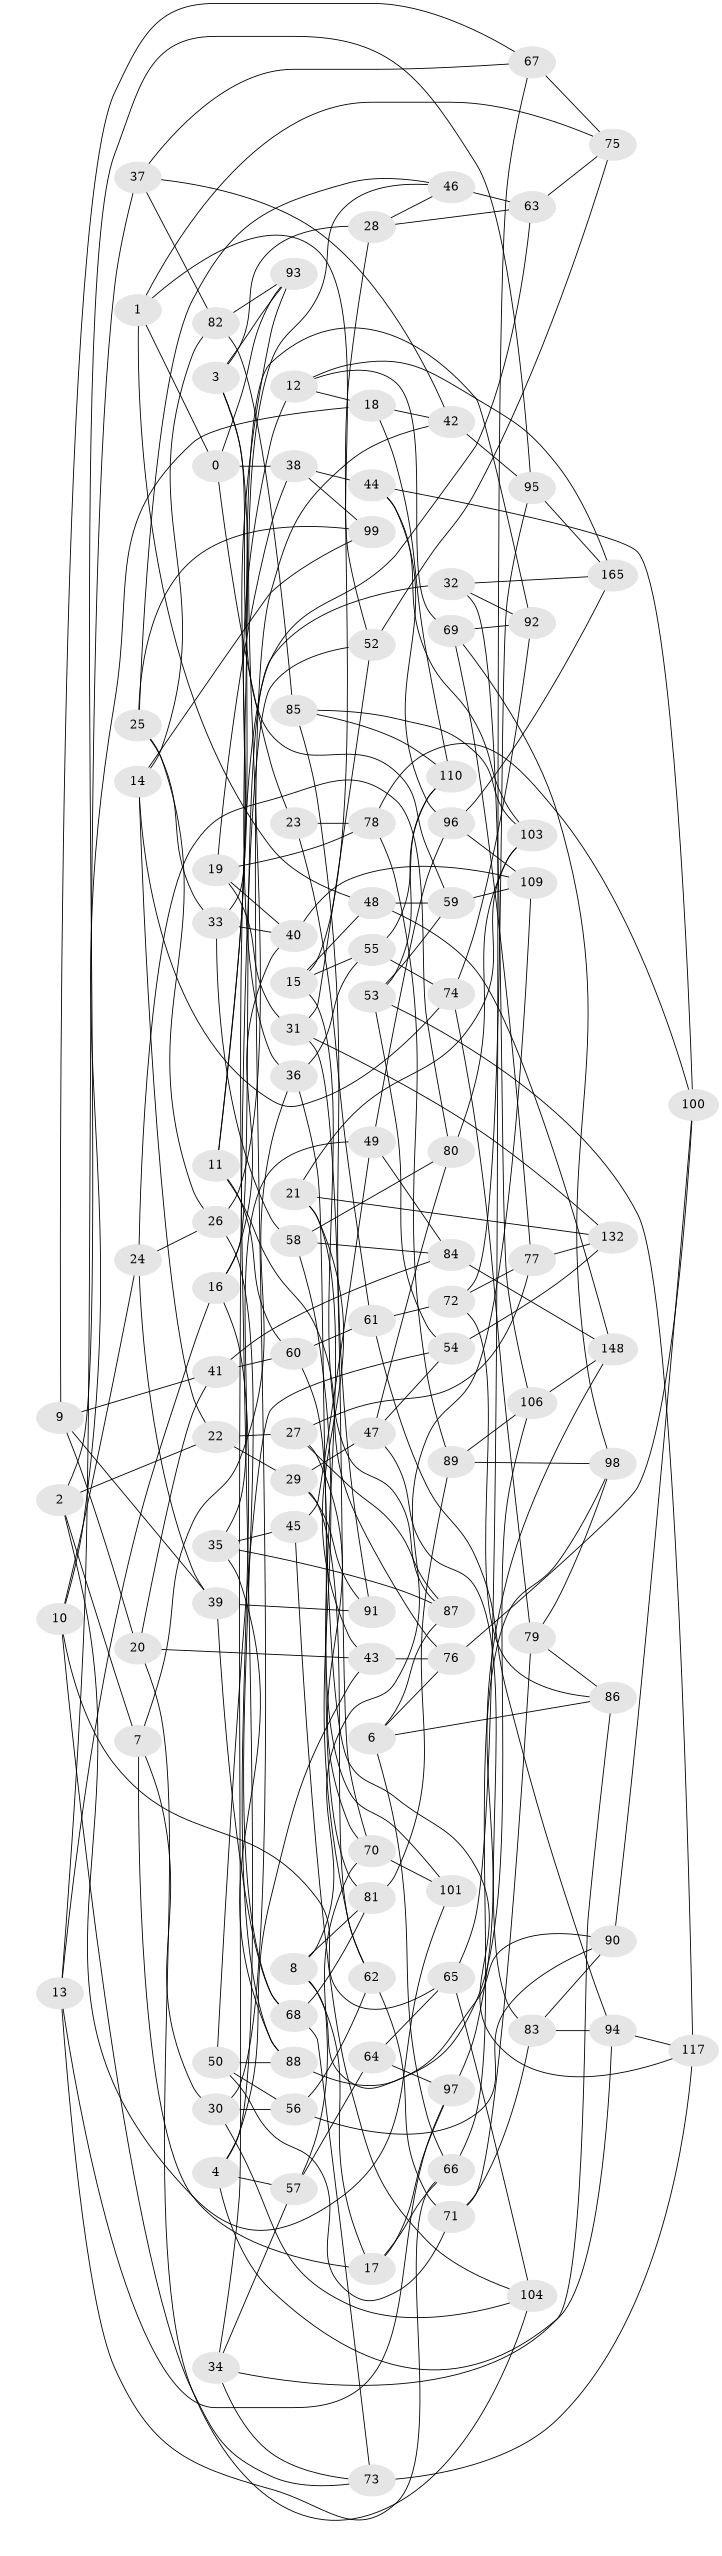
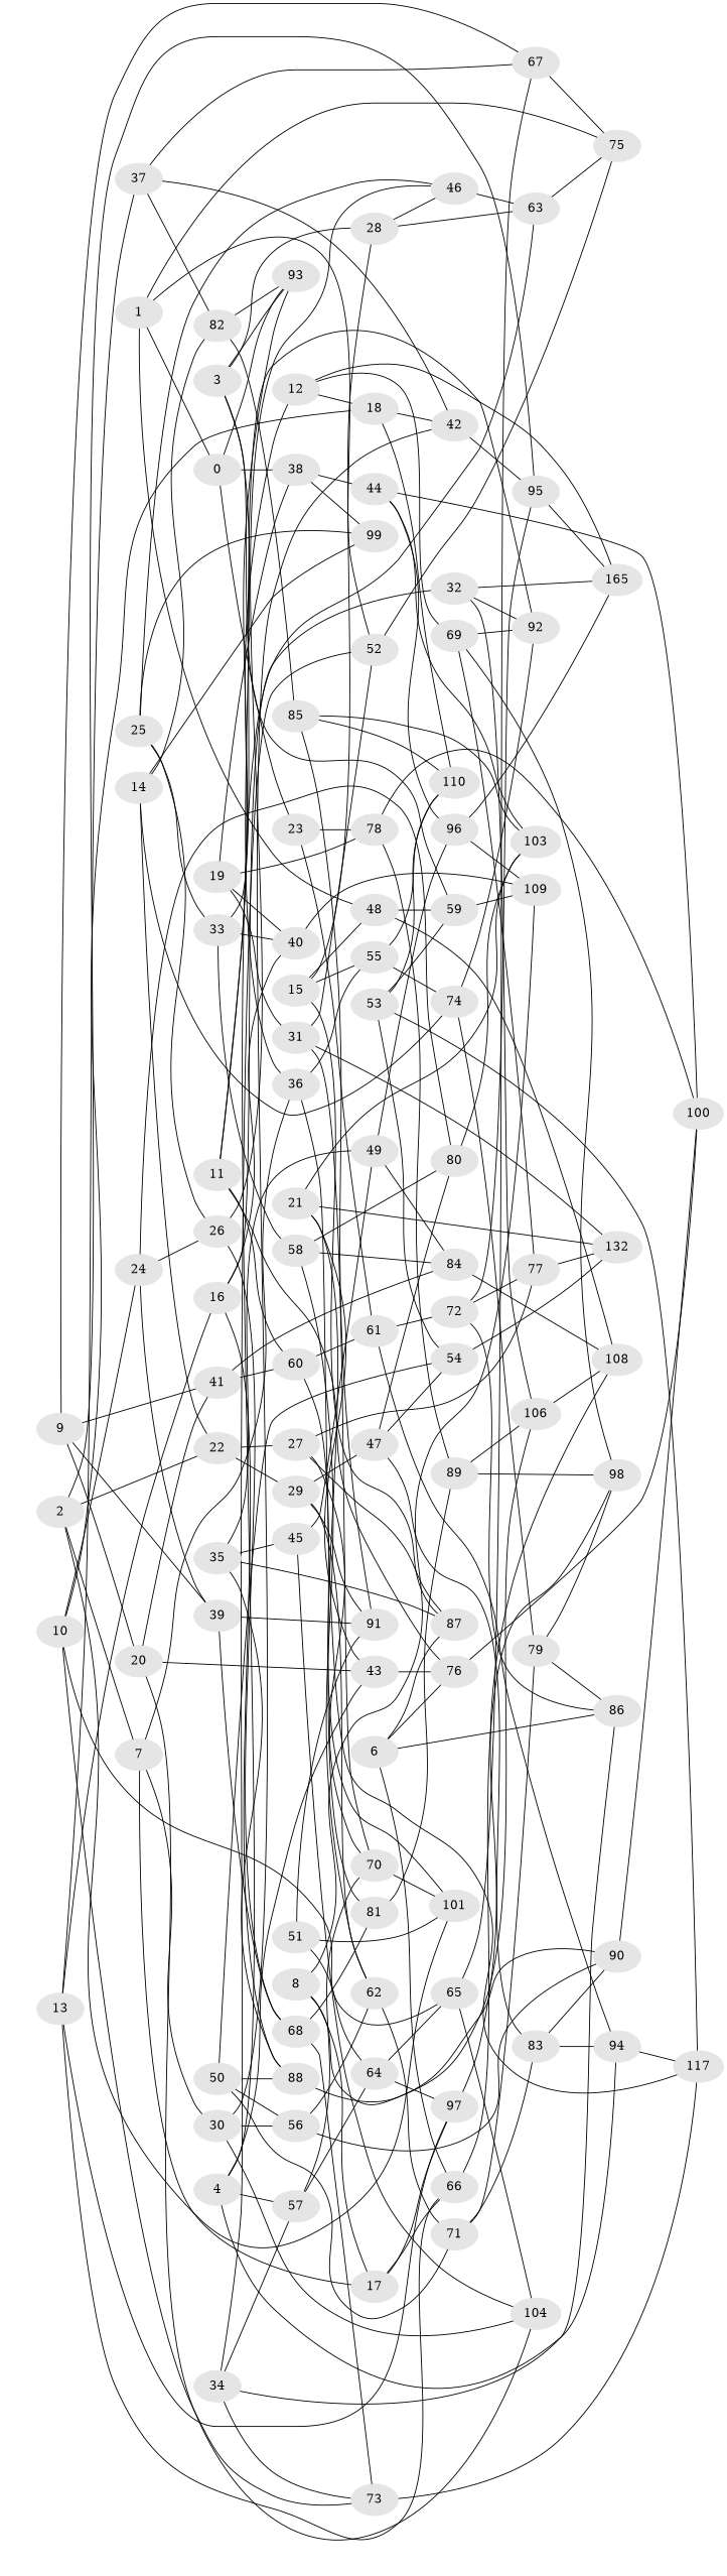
  graph {
    rankdir=LR
    node [color=gray90 style=filled]
    n1 [label=0]
    1
    48
    52
    75
    93
    23
    38
    59
-   108 [label=148]
+   108
    2
    7
    22
    95
    101
    36
    17
    30
    27
    29
    n21 [label=165]
    3
    28
    63
    46
    55
    n27 [label=117]
    109
    4
    43
    57
    94
    76
    70
    64
    78
    61
    99
    44
    6
    66
    86
    87
    98
    100
    97
    42
    104
    56
    8
    81
    90
    89
    9
    20
    39
    41
    67
    68
    91
    60
    84
    10
    18
    24
    65
    73
    110
    26
    80
    11
    12
    69
    77
    92
    13
    16
    37
    32
    40
    88
    82
    14
    74
    79
    85
    15
    106
    19
    31
    n91 [label=132]
    21
    103
    47
    62
+   51
    72
    25
    33
    58
    54
    83
    71
    34
    35
    45
    49
    96
    50
    53
    n1 -- 93
    n1 -- 23
    n1 -- 38
    1 -- n1
    1 -- 48
    1 -- 52
    1 -- 75
    48 -- 59
    48 -- 108
    52 -- 75
    23 -- 78
    23 -- 61
    38 -- 99
    38 -- 44
    59 -- 109
    2 -- 7
    2 -- 22
    2 -- 95
    2 -- 101
    7 -- 36
    7 -- 17
    7 -- 30
    22 -- 27
    22 -- 29
    95 -- n21
    36 -- 55
    36 -- n27
    17 -- 66
    17 -- 97
    30 -- 42
    30 -- 104
    30 -- 56
    27 -- 70
    27 -- 87
    27 -- 77
    29 -- 91
    29 -- 47
    29 -- 62
    3 -- 93
    3 -- 59
    3 -- 36
    3 -- 28
    28 -- 63
    28 -- 46
    63 -- 75
    46 -- 63
    55 -- 110
    55 -- 74
    4 -- 63
    4 -- 43
    4 -- 57
    4 -- 94
    43 -- 76
    57 -- 70
    57 -- 64
    94 -- n27
    76 -- 100
    70 -- 101
    64 -- 97
    64 -- 65
    78 -- 100
    78 -- 89
    61 -- 94
    61 -- 72
    44 -- 100
    44 -- 103
    44 -- 96
    6 -- 76
    6 -- 66
    6 -- 86
    6 -- 87
    66 -- 98
    97 -- 108
    42 -- 95
    56 -- 90
    56 -- 62
    8 -- 17
    8 -- 109
-   8 -- 81
    8 -- 90
    81 -- 89
    90 -- 100
    89 -- 98
    89 -- 106
    9 -- 20
    9 -- 39
    9 -- 41
    9 -- 67
    20 -- 43
    20 -- 104
    20 -- 41
    39 -- 68
    39 -- 91
    41 -- 60
    41 -- 84
    67 -- 75
    68 -- 81
    68 -- 73
    60 -- 61
    60 -- 81
    84 -- 108
    10 -- 18
    10 -- 24
    10 -- 65
    10 -- 73
    18 -- 42
    18 -- 110
    24 -- 39
    24 -- 26
    24 -- 80
    65 -- 104
    65 -- 67
    73 -- n27
    26 -- 46
    26 -- 68
    80 -- 103
    11 -- 93
    11 -- 76
    11 -- 60
    11 -- 12
    12 -- n21
    12 -- 18
    12 -- 69
    69 -- 98
    69 -- 77
    69 -- 92
    77 -- n91
    13 -- 66
    13 -- 97
    13 -- 16
    13 -- 37
    16 -- 32
    16 -- 40
    16 -- 88
    37 -- 42
    37 -- 67
    37 -- 82
    32 -- n21
    32 -- 92
    32 -- 106
    40 -- 109
    88 -- 106
    82 -- 93
    82 -- 85
    14 -- 22
    14 -- 99
    14 -- 82
    14 -- 74
    74 -- 92
    74 -- 79
    79 -- 86
    79 -- 98
    85 -- 91
    85 -- 110
    85 -- 103
    15 -- 48
    15 -- 28
    15 -- 55
    15 -- 87
    106 -- 108
    19 -- 38
    19 -- 78
    19 -- 40
    19 -- 31
    31 -- 52
    31 -- 70
    31 -- n91
    21 -- 101
    21 -- 43
    21 -- n91
    21 -- 103
    47 -- 80
    47 -- 54
    47 -- 83
    62 -- 71
+   51 -- 101
+   51 -- 64
+   51 -- 91
    72 -- 95
    72 -- 86
    72 -- 77
    25 -- 46
    25 -- 99
    25 -- 26
    25 -- 33
    33 -- 92
    33 -- 40
    33 -- 58
    58 -- 84
    58 -- 80
    58 -- 62
    54 -- n91
    83 -- 94
    83 -- 90
    71 -- 79
    71 -- 83
    34 -- 52
    34 -- 57
    34 -- 86
    34 -- 73
    35 -- 87
    35 -- 88
    35 -- 45
    35 -- 49
    45 -- 104
    45 -- 49
    49 -- 84
    49 -- 96
    96 -- n21
    96 -- 109
    50 -- 56
    50 -- 88
    50 -- 54
    50 -- 71
    53 -- 59
    53 -- n27
    53 -- 110
    53 -- 54
  }
